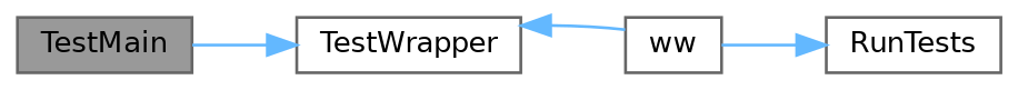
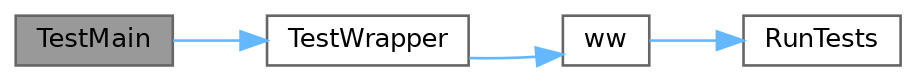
  digraph {
    rankdir=LR
    node [color=grey40 fillcolor=white fontname=Helvetica fontsize=10 shape=box style=filled]
    edge [color=steelblue1 fontname=Helvetica fontsize=10 labelfontname=Helvetica labelfontsize=10 style=solid]
    n1 [color=gray40 fillcolor=grey60 fontcolor=black height=0.2 label=TestMain width=0.4]
    n2 [height=0.2 label=TestWrapper width=0.4]
    n3 [height=0.2 label=RunTests width=0.4]
    n4 [height=0.2 label=ww width=0.4]
    n1 -> n2
-   n4 -> n2
+   n2 -> n4
    n4 -> n3
  }
